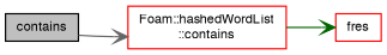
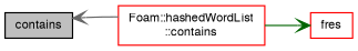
  digraph {
    rankdir=LR
    node [color=red fontname=FreeSans fontsize=10 shape=record]
    edge [arrowhead=vee fontname=FreeSans fontsize=10 labelfontname=FreeSans labelfontsize=10 style=solid]
    n1 [color=black fillcolor=grey75 fontcolor=black height=0.2 label=contains style=filled width=0.4]
    n2 [height=0.2 label="Foam::hashedWordList\l::contains" width=0.4]
    n3 [height=0.2 label=fres width=0.4]
-   n1 -> n2 [color=gray40]
+   n2 -> n1 [color=gray40]
    n2 -> n3 [color=darkgreen]
  }
